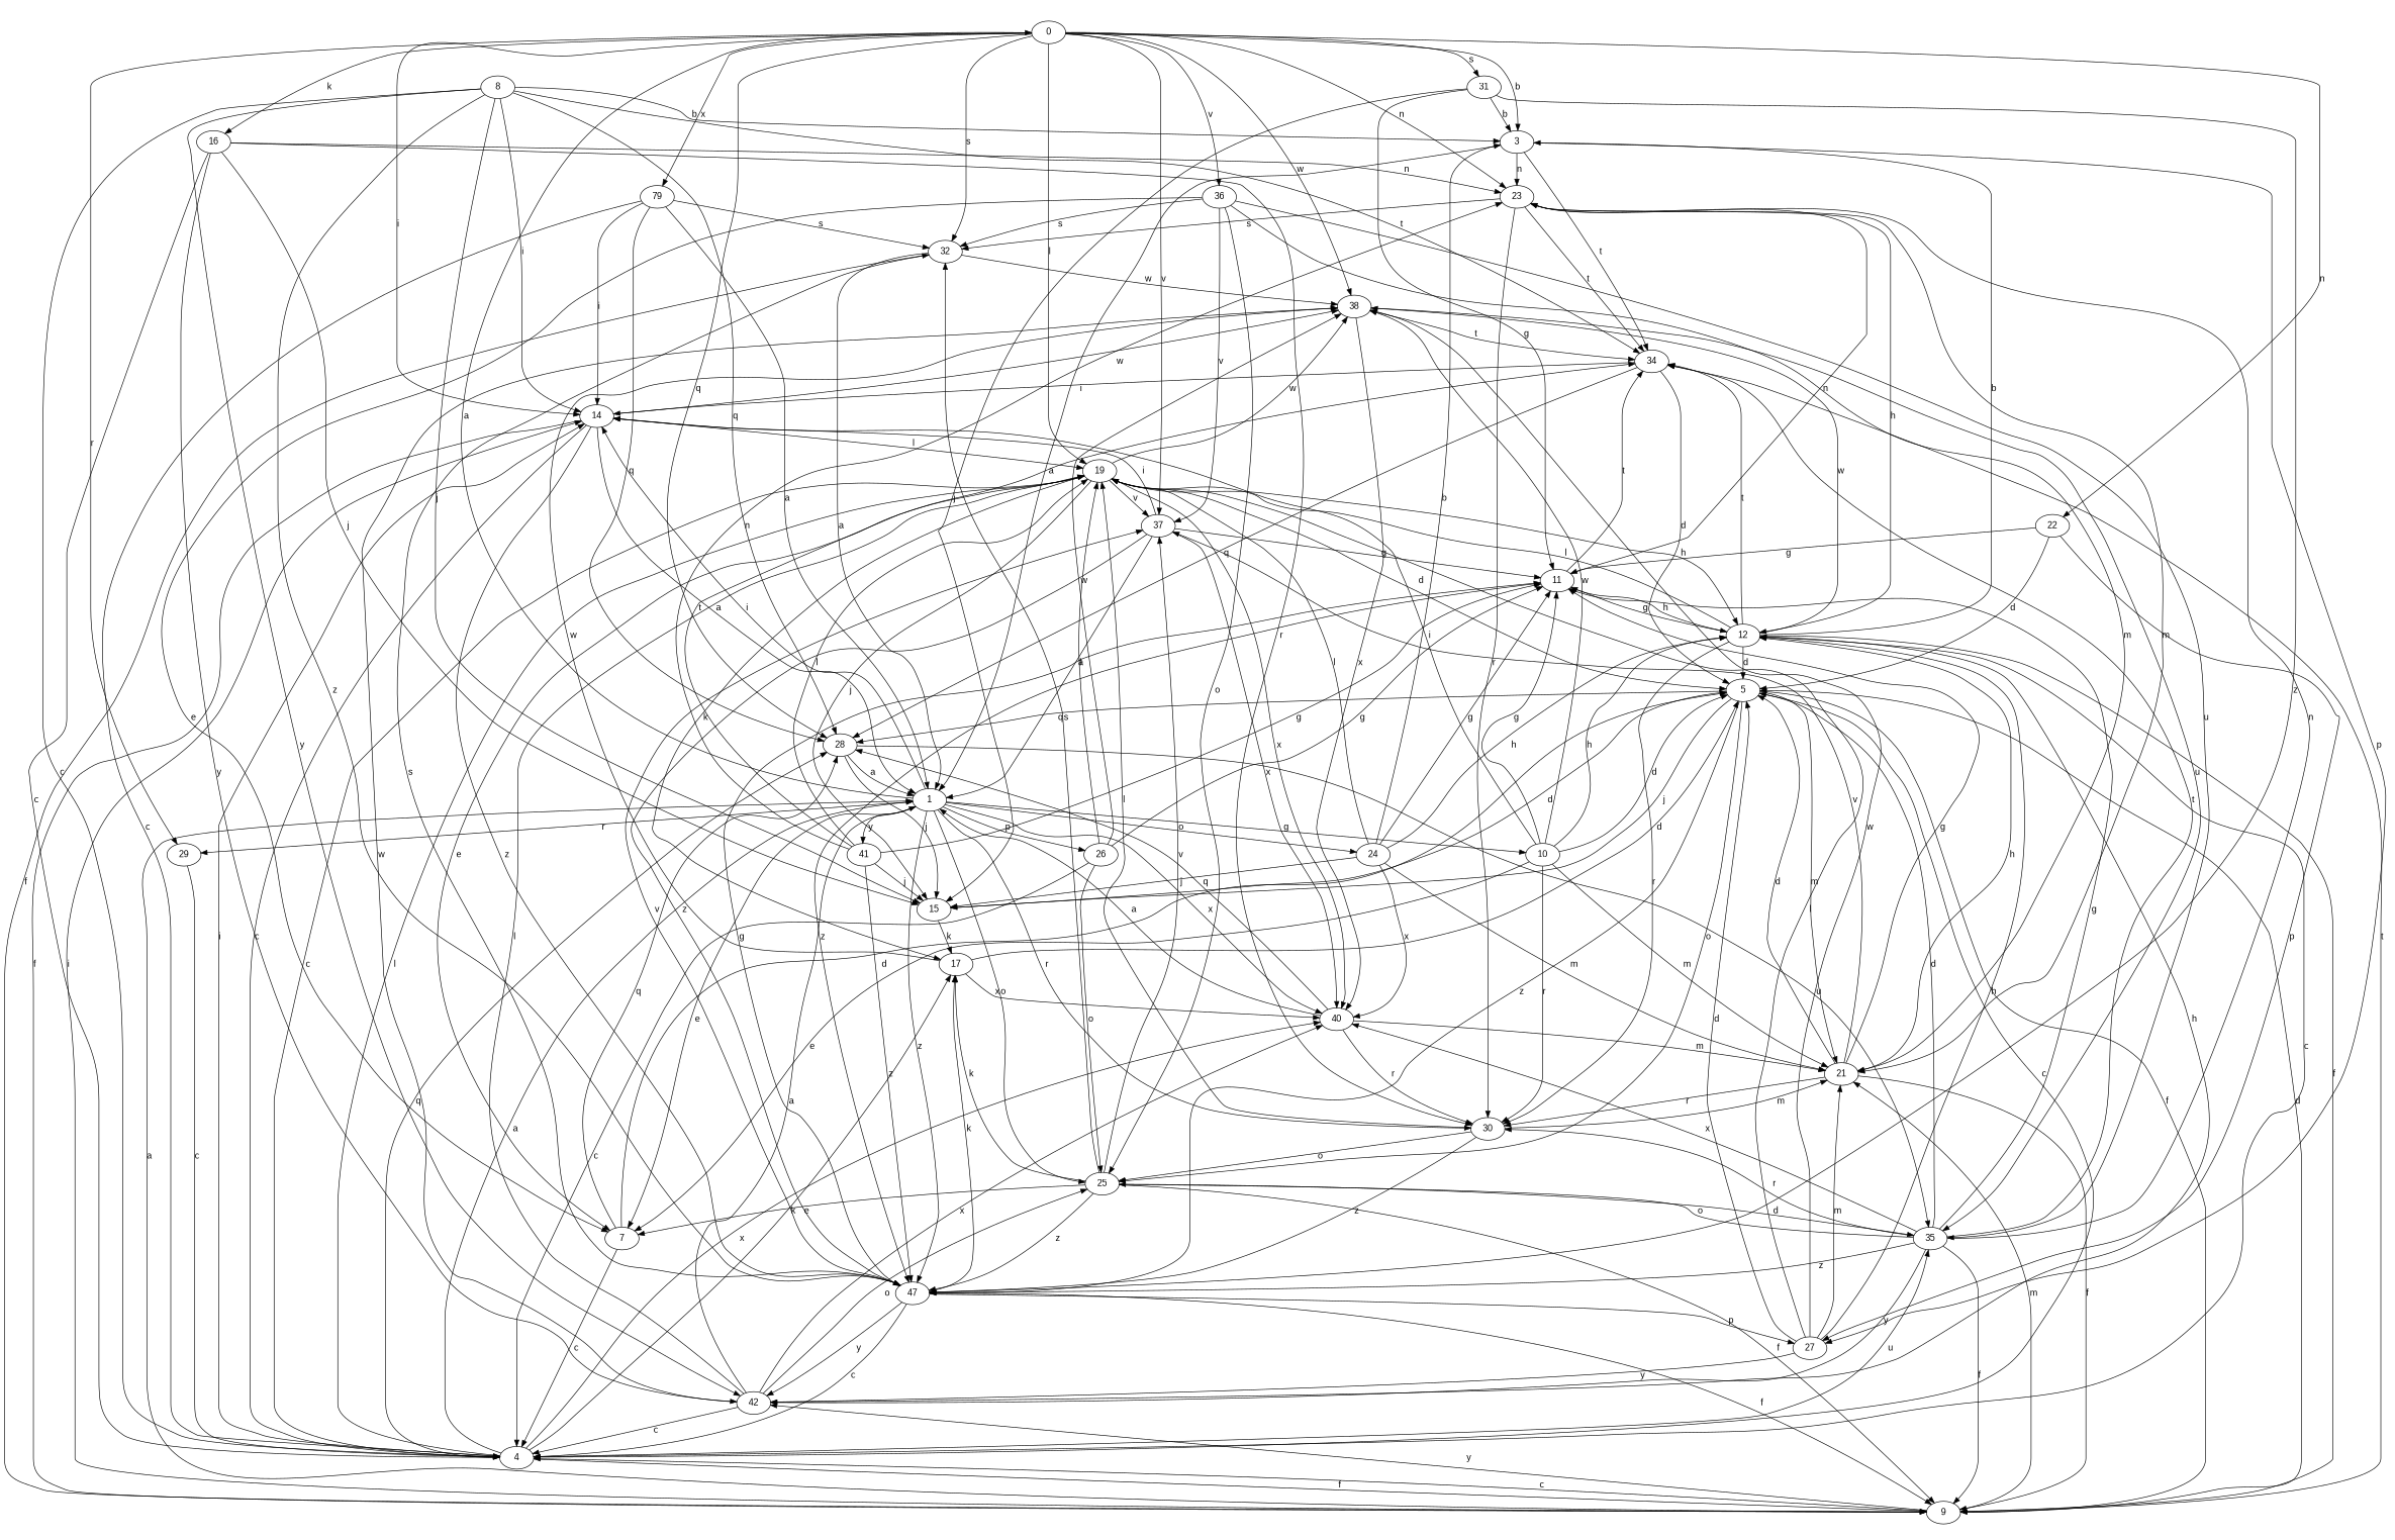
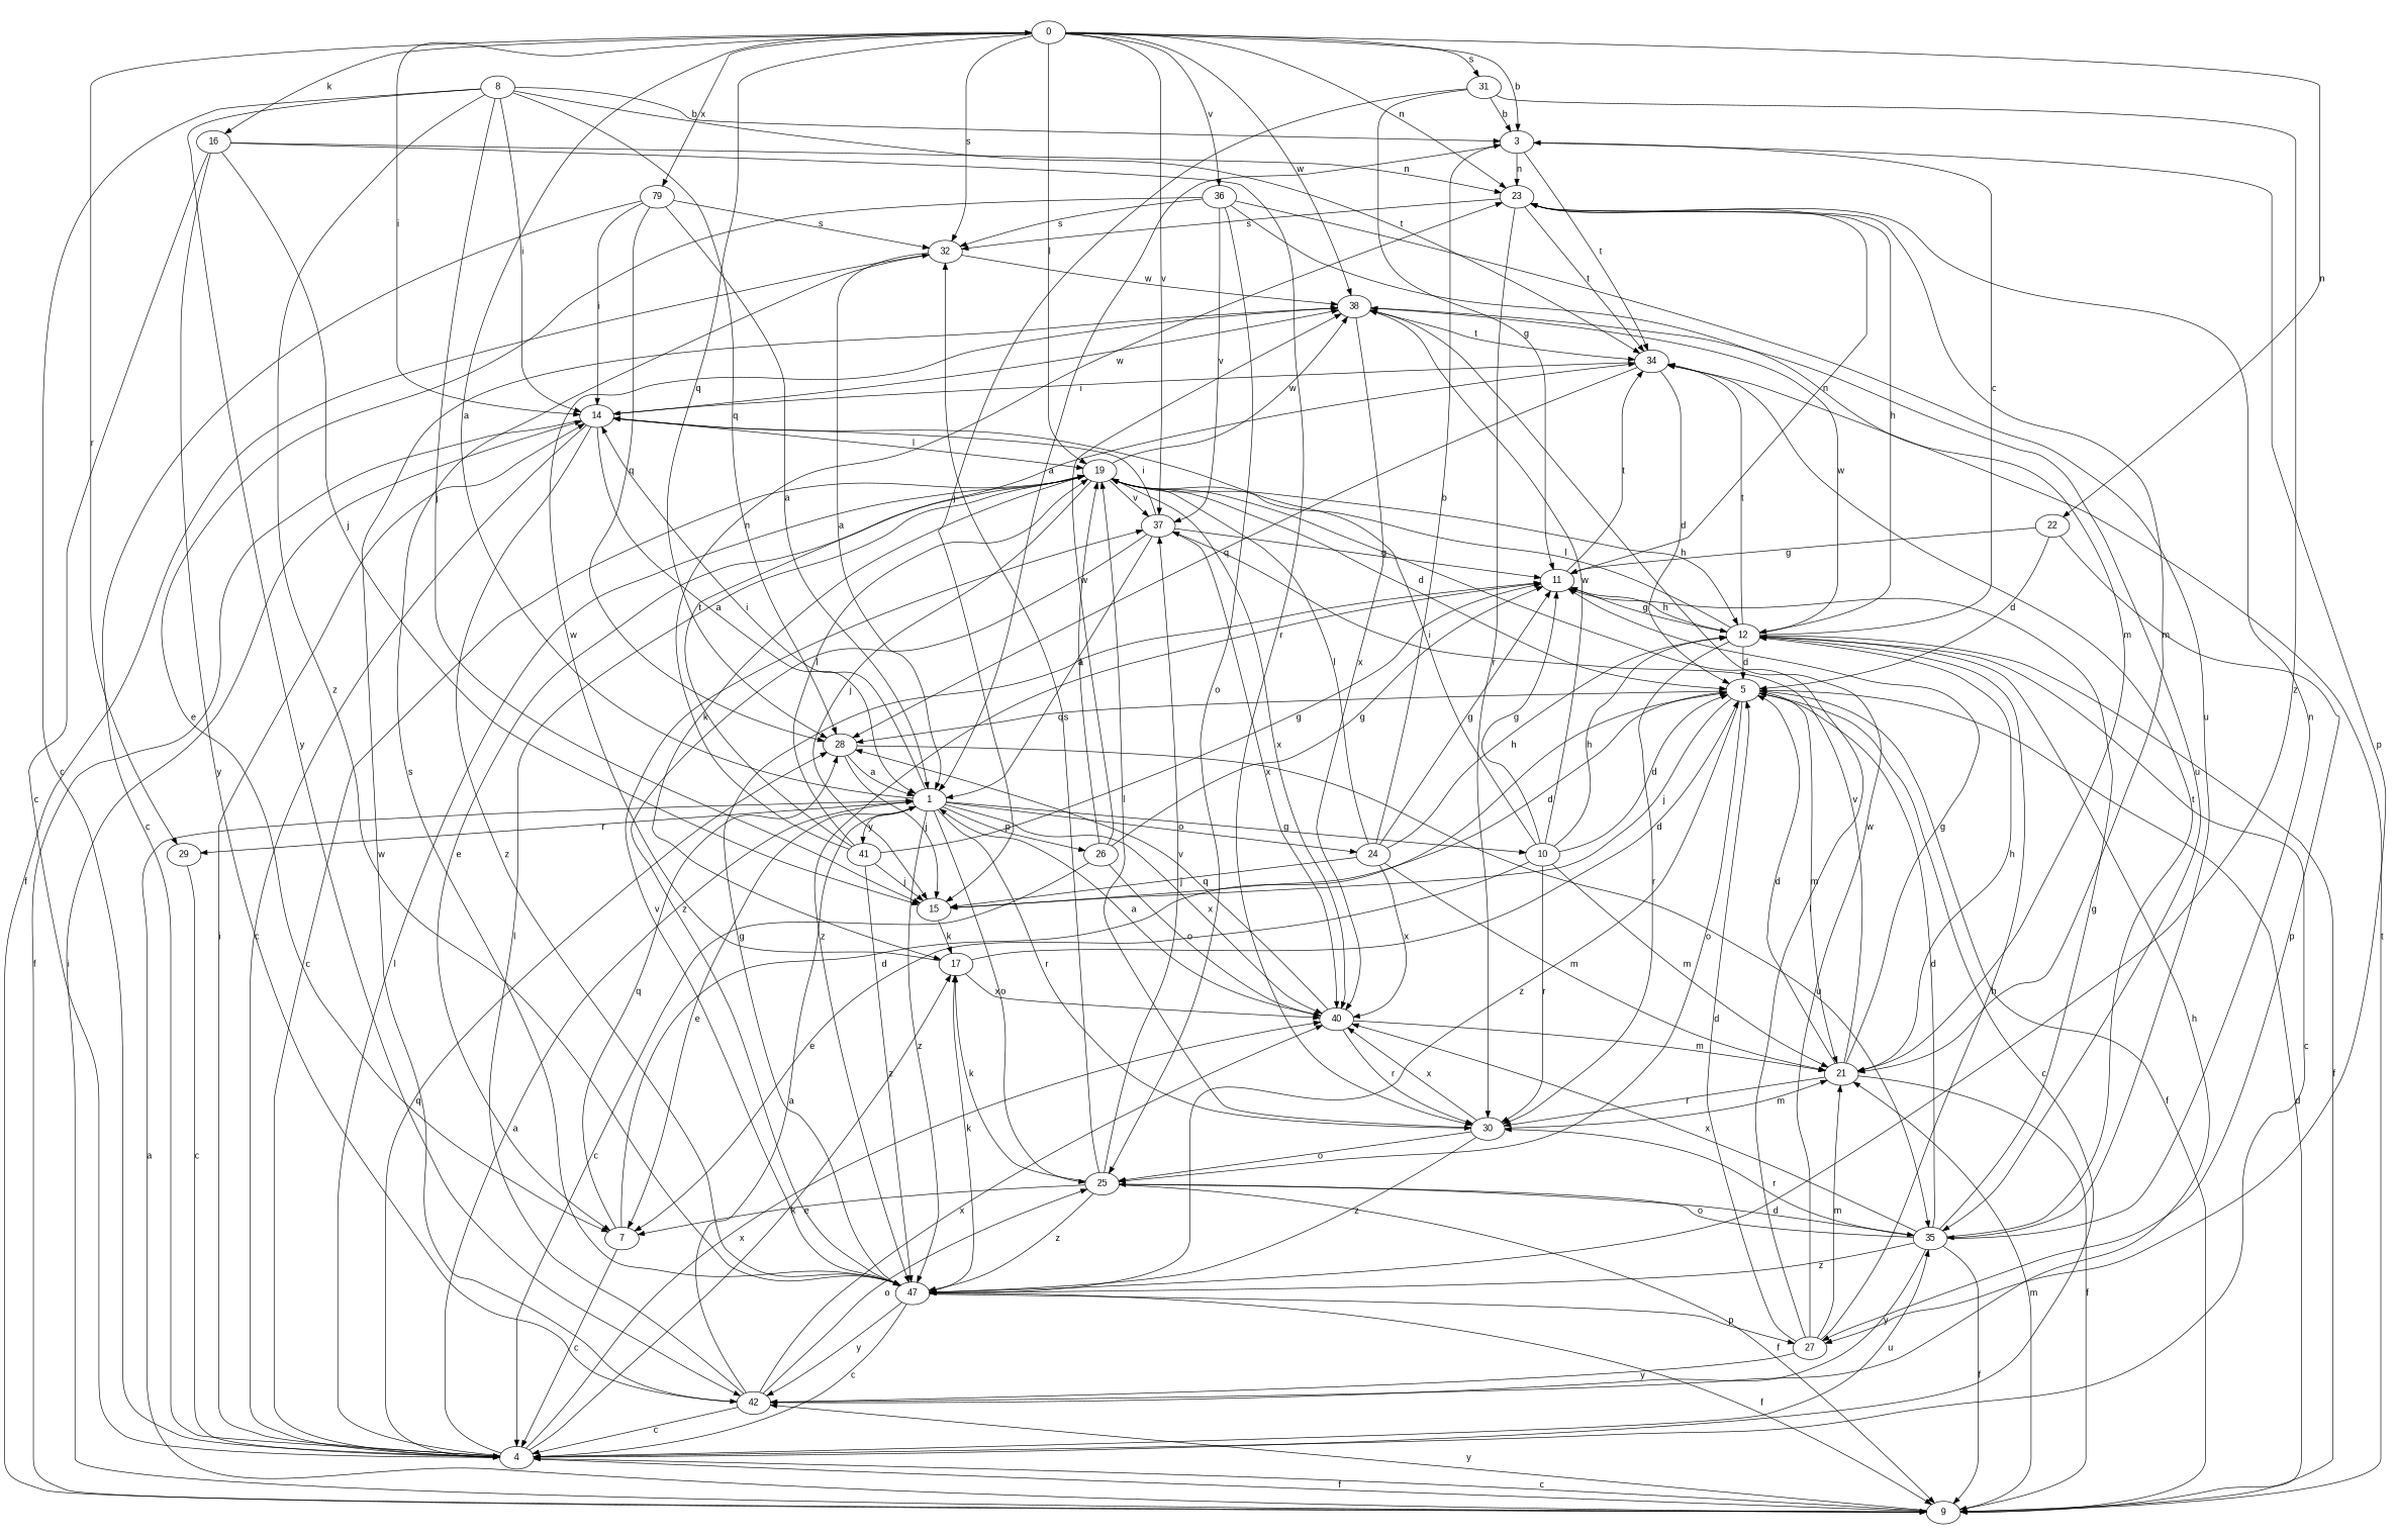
  strict digraph {
    fontname="Liberation Sans"
    node [fontname="Liberation Sans"]
    edge [fontname="Liberation Sans"]
    0
    3
    14
    16
    19
    22
    23
    28
    29
    31
    32
    36
    37
    38
    n15 [label=79]
    1
    27
    34
    n19 [label=47]
    4
    9
    30
    15
    42
    7
    40
    17
    5
    12
    11
    21
    35
    25
    10
    24
    26
    41
    8
    0 -> 3 [label=b]
    0 -> 14 [label=i]
    0 -> 16 [label=k]
    0 -> 19 [label=l]
    0 -> 22 [label=n]
    0 -> 23 [label=n]
    0 -> 28 [label=q]
    0 -> 29 [label=r]
    0 -> 31 [label=s]
    0 -> 32 [label=s]
    0 -> 36 [label=v]
    0 -> 37 [label=v]
    0 -> 38 [label=w]
    0 -> n15 [label=x]
    3 -> 23 [label=n]
    3 -> 1 [label=a]
    3 -> 27 [label=p]
    3 -> 34 [label=t]
    14 -> 19 [label=l]
    14 -> 38 [label=w]
    14 -> 1 [label=a]
    14 -> n19 [label=z]
    14 -> 4 [label=c]
    14 -> 9 [label=f]
    16 -> 23 [label=n]
    16 -> 4 [label=c]
    16 -> 30 [label=r]
    16 -> 15 [label=j]
    16 -> 42 [label=y]
    19 -> 37 [label=v]
    19 -> 38 [label=w]
    19 -> 4 [label=c]
    19 -> 15 [label=j]
    19 -> 7 [label=e]
    19 -> 40 [label=x]
    19 -> 17 [label=k]
    19 -> 5 [label=d]
    19 -> 12 [label=h]
    22 -> 27 [label=p]
    22 -> 5 [label=d]
    22 -> 11 [label=g]
    23 -> 32 [label=s]
    23 -> 34 [label=t]
    23 -> 30 [label=r]
    23 -> 12 [label=h]
    23 -> 21 [label=m]
    28 -> 1 [label=a]
    28 -> 15 [label=j]
    28 -> 35 [label=u]
    29 -> 4 [label=c]
    31 -> 3 [label=b]
    31 -> n19 [label=z]
    31 -> 15 [label=j]
    31 -> 11 [label=g]
    32 -> 38 [label=w]
    32 -> 1 [label=a]
    32 -> 9 [label=f]
    36 -> 32 [label=s]
    36 -> 37 [label=v]
    36 -> 7 [label=e]
    36 -> 21 [label=m]
    36 -> 35 [label=u]
    36 -> 25 [label=o]
    37 -> 14 [label=i]
    37 -> 1 [label=a]
    37 -> n19 [label=z]
    37 -> 40 [label=x]
    37 -> 11 [label=g]
    38 -> 34 [label=t]
    38 -> 40 [label=x]
    38 -> 35 [label=u]
    n15 -> 14 [label=i]
    n15 -> 28 [label=q]
    n15 -> 32 [label=s]
    n15 -> 1 [label=a]
    n15 -> 4 [label=c]
    1 -> 0 [label=a]
    1 -> 14 [label=i]
    1 -> 29 [label=r]
    1 -> n19 [label=z]
    1 -> 30 [label=r]
    1 -> 7 [label=e]
    1 -> 40 [label=x]
    1 -> 25 [label=o]
    1 -> 10 [label=g]
    1 -> 24 [label=o]
    1 -> 26 [label=p]
    1 -> 41 [label=y]
    27 -> 19 [label=l]
    27 -> 38 [label=w]
    27 -> 42 [label=y]
    27 -> 5 [label=d]
    27 -> 12 [label=h]
    27 -> 21 [label=m]
    34 -> 14 [label=i]
    34 -> 28 [label=q]
    34 -> 5 [label=d]
    n19 -> 32 [label=s]
    n19 -> 37 [label=v]
    n19 -> 27 [label=p]
    n19 -> 4 [label=c]
    n19 -> 9 [label=f]
    n19 -> 42 [label=y]
    n19 -> 17 [label=k]
    n19 -> 11 [label=g]
    4 -> 14 [label=i]
    4 -> 19 [label=l]
    4 -> 28 [label=q]
    4 -> 1 [label=a]
    4 -> 9 [label=f]
    4 -> 40 [label=x]
    4 -> 17 [label=k]
    4 -> 35 [label=u]
    9 -> 14 [label=i]
    9 -> 1 [label=a]
    9 -> 34 [label=t]
    9 -> 4 [label=c]
    9 -> 42 [label=y]
    9 -> 5 [label=d]
    9 -> 21 [label=m]
    30 -> 19 [label=l]
    30 -> n19 [label=z]
+   30 -> 40 [label=x]
    30 -> 21 [label=m]
    30 -> 25 [label=o]
    15 -> 17 [label=k]
    15 -> 5 [label=d]
    42 -> 19 [label=l]
    42 -> 38 [label=w]
    42 -> 1 [label=a]
    42 -> 4 [label=c]
    42 -> 40 [label=x]
    42 -> 12 [label=h]
    42 -> 25 [label=o]
    7 -> 28 [label=q]
    7 -> 4 [label=c]
    7 -> 5 [label=d]
    40 -> 28 [label=q]
    40 -> 1 [label=a]
    40 -> 30 [label=r]
    40 -> 21 [label=m]
    17 -> 38 [label=w]
    17 -> 40 [label=x]
    17 -> 5 [label=d]
    5 -> 28 [label=q]
    5 -> n19 [label=z]
    5 -> 4 [label=c]
    5 -> 9 [label=f]
    5 -> 15 [label=j]
    5 -> 21 [label=m]
    5 -> 25 [label=o]
-   12 -> 3 [label=b]
+   12 -> 3 [label=c]
    12 -> 19 [label=l]
    12 -> 38 [label=w]
    12 -> 34 [label=t]
    12 -> 4 [label=c]
    12 -> 9 [label=f]
    12 -> 30 [label=r]
    12 -> 5 [label=d]
    12 -> 11 [label=g]
    11 -> 23 [label=n]
    11 -> 34 [label=t]
    11 -> n19 [label=z]
    11 -> 12 [label=h]
    21 -> 37 [label=v]
    21 -> 9 [label=f]
    21 -> 30 [label=r]
    21 -> 5 [label=d]
    21 -> 12 [label=h]
    21 -> 11 [label=g]
    35 -> 23 [label=n]
    35 -> 34 [label=t]
    35 -> n19 [label=z]
    35 -> 9 [label=f]
    35 -> 30 [label=r]
    35 -> 42 [label=y]
    35 -> 40 [label=x]
    35 -> 5 [label=d]
    35 -> 11 [label=g]
    35 -> 25 [label=o]
    25 -> 32 [label=s]
    25 -> 37 [label=v]
    25 -> n19 [label=z]
    25 -> 9 [label=f]
    25 -> 7 [label=e]
    25 -> 17 [label=k]
    25 -> 35 [label=d]
    10 -> 14 [label=i]
    10 -> 38 [label=w]
    10 -> 30 [label=r]
    10 -> 7 [label=e]
    10 -> 5 [label=d]
    10 -> 12 [label=h]
    10 -> 11 [label=g]
    10 -> 21 [label=m]
    24 -> 3 [label=b]
    24 -> 19 [label=l]
    24 -> 15 [label=j]
    24 -> 40 [label=x]
    24 -> 12 [label=h]
    24 -> 11 [label=g]
    24 -> 21 [label=m]
    26 -> 19 [label=l]
    26 -> 38 [label=w]
    26 -> 4 [label=c]
    26 -> 11 [label=g]
-   26 -> 25 [label=o]
+   26 -> 40 [label=o]
    41 -> 19 [label=l]
    41 -> 23 [label=n]
    41 -> 34 [label=t]
    41 -> n19 [label=z]
    41 -> 15 [label=j]
    41 -> 11 [label=g]
    8 -> 3 [label=b]
    8 -> 14 [label=i]
    8 -> 28 [label=q]
    8 -> 34 [label=t]
    8 -> n19 [label=z]
    8 -> 4 [label=c]
    8 -> 15 [label=j]
    8 -> 42 [label=y]
  }
